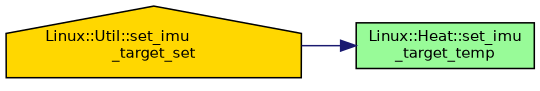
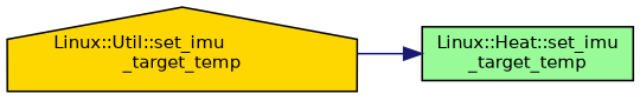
  digraph {
    rankdir=LR
    node [color=black fontname=Helvetica fontsize=10 style=filled]
-   n1 [fillcolor=gold fontcolor=black height=0.2 label="Linux::Util::set_imu\l_target_set" shape=house width=0.4]
+   n1 [fillcolor=gold fontcolor=black height=0.2 label="Linux::Util::set_imu\l_target_temp" shape=house width=0.4]
    n2 [fillcolor=palegreen height=0.2 label="Linux::Heat::set_imu\l_target_temp" shape=box width=0.4]
    n1 -> n2 [color=midnightblue fontname=Helvetica fontsize=10 labelfontname=Helvetica labelfontsize=10 style=solid]
  }
